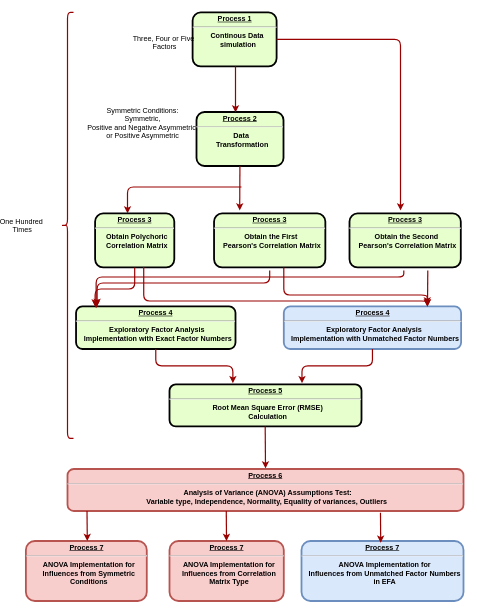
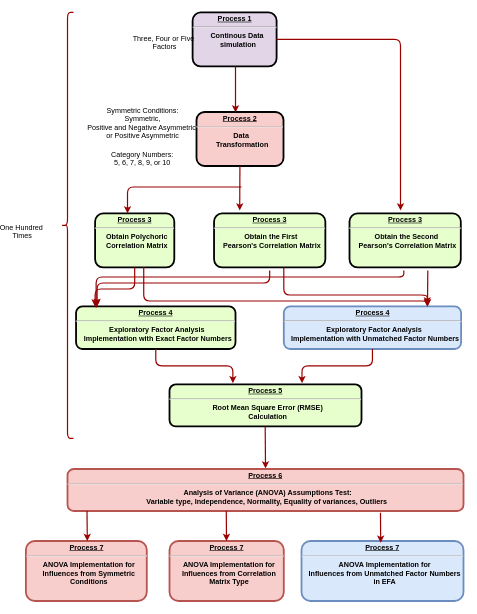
  <mxCell id="0" />
  <mxCell id="1" parent="0" />
- <mxCell id="2" value="&lt;p style=&quot;margin: 0px; margin-top: 4px; text-align: center; text-decoration: underline;&quot;&gt;&lt;strong&gt;Process 1&lt;/strong&gt;&lt;/p&gt;&lt;hr&gt;&lt;p style=&quot;margin: 0px; margin-left: 8px;&quot;&gt;Continous Data&lt;/p&gt;&lt;p style=&quot;margin: 0px; margin-left: 8px;&quot;&gt;&amp;nbsp;simulation&lt;/p&gt;" style="verticalAlign=middle;align=center;overflow=fill;fontSize=12;fontFamily=Helvetica;html=1;rounded=1;fontStyle=1;strokeWidth=3;fillColor=#E6FFCC;movable=0;resizable=0;rotatable=0;deletable=0;editable=0;locked=1;connectable=0;" parent="1" vertex="1"><mxGeometry x="318.5" y="20" width="140" height="90" as="geometry" /></mxCell>
- <mxCell id="3" value="&lt;p style=&quot;margin: 0px; margin-top: 4px; text-align: center; text-decoration: underline;&quot;&gt;&lt;strong&gt;Process 2&lt;br&gt;&lt;/strong&gt;&lt;/p&gt;&lt;hr&gt;&lt;p style=&quot;margin: 0px; margin-left: 8px;&quot;&gt;Data&amp;nbsp;&lt;/p&gt;&lt;p style=&quot;margin: 0px; margin-left: 8px;&quot;&gt;Transformation&lt;/p&gt;" style="verticalAlign=middle;align=center;overflow=fill;fontSize=12;fontFamily=Helvetica;html=1;rounded=1;fontStyle=1;strokeWidth=3;fillColor=#E6FFCC;movable=0;resizable=0;rotatable=0;deletable=0;editable=0;locked=1;connectable=0;" parent="1" vertex="1"><mxGeometry x="325" y="186" width="145" height="90" as="geometry" /></mxCell>
+ <mxCell id="2" value="&lt;p style=&quot;margin: 0px; margin-top: 4px; text-align: center; text-decoration: underline;&quot;&gt;&lt;strong&gt;Process 1&lt;/strong&gt;&lt;/p&gt;&lt;hr&gt;&lt;p style=&quot;margin: 0px; margin-left: 8px;&quot;&gt;Continous Data&lt;/p&gt;&lt;p style=&quot;margin: 0px; margin-left: 8px;&quot;&gt;&amp;nbsp;simulation&lt;/p&gt;" style="verticalAlign=middle;align=center;overflow=fill;fontSize=12;fontFamily=Helvetica;html=1;rounded=1;fontStyle=1;strokeWidth=3;fillColor=#e1d5e7;movable=0;resizable=0;rotatable=0;deletable=0;editable=0;locked=1;connectable=0;" parent="1" vertex="1"><mxGeometry x="318.5" y="20" width="140" height="90" as="geometry" /></mxCell>
+ <mxCell id="3" value="&lt;p style=&quot;margin: 0px; margin-top: 4px; text-align: center; text-decoration: underline;&quot;&gt;&lt;strong&gt;Process 2&lt;br&gt;&lt;/strong&gt;&lt;/p&gt;&lt;hr&gt;&lt;p style=&quot;margin: 0px; margin-left: 8px;&quot;&gt;Data&amp;nbsp;&lt;/p&gt;&lt;p style=&quot;margin: 0px; margin-left: 8px;&quot;&gt;Transformation&lt;/p&gt;" style="verticalAlign=middle;align=center;overflow=fill;fontSize=12;fontFamily=Helvetica;html=1;rounded=1;fontStyle=1;strokeWidth=3;fillColor=#f8cecc;movable=0;resizable=0;rotatable=0;deletable=0;editable=0;locked=1;connectable=0;" parent="1" vertex="1"><mxGeometry x="325" y="186" width="145" height="90" as="geometry" /></mxCell>
  <mxCell id="4" value="Symmetric Conditions:&#10;Symmetric,&#10;Positive and Negative Asymmetric,&#10;or Positive Asymmetric" style="text;spacingTop=-5;align=center;movable=0;resizable=0;rotatable=0;deletable=0;editable=0;locked=1;connectable=0;" parent="1" vertex="1"><mxGeometry x="175.5" y="175.25" width="120" height="39" as="geometry" /></mxCell>
  <mxCell id="5" value="Three, Four or Five &#10;Factors" style="text;spacingTop=-5;align=center;movable=0;resizable=0;rotatable=0;deletable=0;editable=0;locked=1;connectable=0;" parent="1" vertex="1"><mxGeometry x="257.13" y="55" width="30" height="20" as="geometry" /></mxCell>
  <mxCell id="6" value="" style="shape=curlyBracket;whiteSpace=wrap;html=1;rounded=1;labelPosition=left;verticalLabelPosition=middle;align=center;verticalAlign=middle;strokeColor=#990000;strokeWidth=2;fontFamily=Helvetica;fontSize=11;fontColor=default;labelBackgroundColor=default;movable=0;resizable=0;rotatable=0;deletable=0;editable=0;locked=1;connectable=0;" vertex="1" parent="1"><mxGeometry x="100" y="20" width="20" height="710" as="geometry" /></mxCell>
  <mxCell id="7" value="" style="edgeStyle=elbowEdgeStyle;elbow=horizontal;strokeColor=#990000;strokeWidth=2;movable=0;resizable=0;rotatable=0;deletable=0;editable=0;locked=1;connectable=0;entryX=0.445;entryY=0.008;entryDx=0;entryDy=0;entryPerimeter=0;" edge="1" parent="1" target="3"><mxGeometry width="100" height="100" relative="1" as="geometry"><mxPoint x="390" y="110" as="sourcePoint" /><mxPoint x="390" y="179" as="targetPoint" /><Array as="points"><mxPoint x="390" y="139" /></Array></mxGeometry></mxCell>
+ <mxCell id="8" value="Category Numbers:&#10;5, 6, 7, 8, 9, or 10" style="text;spacingTop=-5;align=center;movable=0;resizable=0;rotatable=0;deletable=0;editable=0;locked=1;connectable=0;" vertex="1" parent="1"><mxGeometry x="175" y="247.75" width="120" height="39" as="geometry" /></mxCell>
  <mxCell id="9" value="&lt;p style=&quot;margin: 0px; margin-top: 4px; text-align: center; text-decoration: underline;&quot;&gt;&lt;strong&gt;Process 3&lt;br&gt;&lt;/strong&gt;&lt;/p&gt;&lt;hr&gt;&lt;p style=&quot;margin: 0px; margin-left: 8px;&quot;&gt;Obtain Polychoric&lt;/p&gt;&lt;p style=&quot;margin: 0px; margin-left: 8px;&quot;&gt;&lt;span style=&quot;background-color: initial;&quot;&gt;Correlation Matrix&lt;/span&gt;&lt;/p&gt;" style="verticalAlign=middle;align=center;overflow=fill;fontSize=12;fontFamily=Helvetica;html=1;rounded=1;fontStyle=1;strokeWidth=3;fillColor=#E6FFCC;movable=0;resizable=0;rotatable=0;deletable=0;editable=0;locked=1;connectable=0;" vertex="1" parent="1"><mxGeometry x="156" y="355" width="132" height="90" as="geometry" /></mxCell>
  <mxCell id="10" value="" style="edgeStyle=elbowEdgeStyle;strokeColor=#990000;strokeWidth=2;movable=0;resizable=0;rotatable=0;deletable=0;editable=0;locked=1;connectable=0;" edge="1" parent="1"><mxGeometry width="100" height="100" relative="1" as="geometry"><mxPoint x="400" y="311" as="sourcePoint" /><mxPoint x="210" y="355" as="targetPoint" /><Array as="points"><mxPoint x="210" y="310" /></Array></mxGeometry></mxCell>
  <mxCell id="11" value="&lt;p style=&quot;margin: 0px; margin-top: 4px; text-align: center; text-decoration: underline;&quot;&gt;&lt;strong&gt;Process 3&lt;br&gt;&lt;/strong&gt;&lt;/p&gt;&lt;hr&gt;&lt;p style=&quot;margin: 0px; margin-left: 8px;&quot;&gt;Obtain the First&amp;nbsp;&lt;/p&gt;&lt;p style=&quot;margin: 0px; margin-left: 8px;&quot;&gt;Pearson's Correlation Matrix&lt;/p&gt;" style="verticalAlign=middle;align=center;overflow=fill;fontSize=12;fontFamily=Helvetica;html=1;rounded=1;fontStyle=1;strokeWidth=3;fillColor=#E6FFCC;movable=0;resizable=0;rotatable=0;deletable=0;editable=0;locked=1;connectable=0;" vertex="1" parent="1"><mxGeometry x="354.25" y="355" width="185.5" height="90" as="geometry" /></mxCell>
  <mxCell id="12" value="" style="edgeStyle=elbowEdgeStyle;strokeColor=#990000;strokeWidth=2;movable=0;resizable=0;rotatable=0;deletable=0;editable=0;locked=1;connectable=0;exitX=1;exitY=0.5;exitDx=0;exitDy=0;" edge="1" parent="1" source="2"><mxGeometry width="100" height="100" relative="1" as="geometry"><mxPoint x="625" y="305" as="sourcePoint" /><mxPoint x="665" y="350" as="targetPoint" /><Array as="points"><mxPoint x="665" y="325" /></Array></mxGeometry></mxCell>
  <mxCell id="13" value="&lt;p style=&quot;margin: 0px; margin-top: 4px; text-align: center; text-decoration: underline;&quot;&gt;&lt;strong&gt;Process 3&lt;br&gt;&lt;/strong&gt;&lt;/p&gt;&lt;hr&gt;&lt;p style=&quot;margin: 0px; margin-left: 8px;&quot;&gt;Obtain the Second&amp;nbsp;&lt;/p&gt;&lt;p style=&quot;margin: 0px; margin-left: 8px;&quot;&gt;Pearson's Correlation Matrix&lt;/p&gt;" style="verticalAlign=middle;align=center;overflow=fill;fontSize=12;fontFamily=Helvetica;html=1;rounded=1;fontStyle=1;strokeWidth=3;fillColor=#E6FFCC;movable=0;resizable=0;rotatable=0;deletable=0;editable=0;locked=1;connectable=0;" vertex="1" parent="1"><mxGeometry x="580" y="355" width="185.5" height="90" as="geometry" /></mxCell>
  <mxCell id="14" value="" style="edgeStyle=elbowEdgeStyle;elbow=horizontal;strokeColor=#990000;strokeWidth=2;movable=0;resizable=0;rotatable=0;deletable=0;editable=0;locked=1;connectable=0;" edge="1" parent="1"><mxGeometry width="100" height="100" relative="1" as="geometry"><mxPoint x="397.38" y="276" as="sourcePoint" /><mxPoint x="397.38" y="350" as="targetPoint" /><Array as="points" /></mxGeometry></mxCell>
  <mxCell id="15" value="&lt;p style=&quot;margin: 0px; margin-top: 4px; text-align: center; text-decoration: underline;&quot;&gt;&lt;strong&gt;Process 4&lt;br&gt;&lt;/strong&gt;&lt;/p&gt;&lt;hr&gt;&lt;p style=&quot;margin: 0px; margin-left: 8px;&quot;&gt;Exploratory Factor Analysis&amp;nbsp;&lt;/p&gt;&lt;p style=&quot;margin: 0px; margin-left: 8px;&quot;&gt;Implementation with Exact Factor Numbers&lt;/p&gt;" style="verticalAlign=middle;align=center;overflow=fill;fontSize=12;fontFamily=Helvetica;html=1;rounded=1;fontStyle=1;strokeWidth=3;fillColor=#E6FFCC;movable=0;resizable=0;rotatable=0;deletable=0;editable=0;locked=1;connectable=0;" vertex="1" parent="1"><mxGeometry x="124.25" y="510" width="265.75" height="71" as="geometry" /></mxCell>
- <mxCell id="16" value="One Hundred &#10;Times" style="text;spacingTop=-5;align=center;movable=0;resizable=0;rotatable=0;deletable=0;editable=0;locked=1;connectable=0;" vertex="1" parent="1"><mxGeometry x="20" y="360" width="30" height="20" as="geometry" /></mxCell>
+ <mxCell id="16" value="One Hundred &#10;Times" style="text;spacingTop=-5;align=center;movable=0;resizable=0;rotatable=0;deletable=0;editable=0;locked=1;connectable=0;" vertex="1" parent="1"><mxGeometry x="20" y="370" width="30" height="20" as="geometry" /></mxCell>
  <mxCell id="17" value="" style="edgeStyle=elbowEdgeStyle;elbow=vertical;strokeColor=#990000;strokeWidth=2;movable=0;resizable=0;rotatable=0;deletable=0;editable=0;locked=1;connectable=0;entryX=0.132;entryY=-0.011;entryDx=0;entryDy=0;entryPerimeter=0;" edge="1" parent="1" target="15"><mxGeometry width="100" height="100" relative="1" as="geometry"><mxPoint x="447" y="450" as="sourcePoint" /><mxPoint x="446.5" y="510" as="targetPoint" /><Array as="points"><mxPoint x="310" y="471" /><mxPoint x="240" y="501" /></Array></mxGeometry></mxCell>
  <mxCell id="18" value="" style="edgeStyle=elbowEdgeStyle;elbow=vertical;strokeColor=#990000;strokeWidth=2;movable=0;resizable=0;rotatable=0;deletable=0;editable=0;locked=1;connectable=0;entryX=0.126;entryY=0.043;entryDx=0;entryDy=0;entryPerimeter=0;" edge="1" parent="1" target="15"><mxGeometry width="100" height="100" relative="1" as="geometry"><mxPoint x="670.5" y="450" as="sourcePoint" /><mxPoint x="670" y="510" as="targetPoint" /><Array as="points"><mxPoint x="410" y="461" /></Array></mxGeometry></mxCell>
  <mxCell id="19" value="&lt;p style=&quot;margin: 0px; margin-top: 4px; text-align: center; text-decoration: underline;&quot;&gt;&lt;strong&gt;Process 5&lt;br&gt;&lt;/strong&gt;&lt;/p&gt;&lt;hr&gt;&lt;p style=&quot;margin: 0px; margin-left: 8px;&quot;&gt;Root Mean Square Error (RMSE)&lt;/p&gt;&lt;p style=&quot;margin: 0px; margin-left: 8px;&quot;&gt;Calculation&lt;/p&gt;" style="verticalAlign=middle;align=center;overflow=fill;fontSize=12;fontFamily=Helvetica;html=1;rounded=1;fontStyle=1;strokeWidth=3;fillColor=#E6FFCC;movable=0;resizable=0;rotatable=0;deletable=0;editable=0;locked=1;connectable=0;" vertex="1" parent="1"><mxGeometry x="280" y="640" width="320" height="70" as="geometry" /></mxCell>
  <mxCell id="20" value="" style="edgeStyle=elbowEdgeStyle;elbow=vertical;strokeColor=#990000;strokeWidth=2;movable=0;resizable=0;rotatable=0;deletable=0;editable=0;locked=1;connectable=0;entryX=0.134;entryY=-0.061;entryDx=0;entryDy=0;entryPerimeter=0;exitX=0.5;exitY=1;exitDx=0;exitDy=0;" edge="1" parent="1" source="9"><mxGeometry width="100" height="100" relative="1" as="geometry"><mxPoint x="222.93" y="454.27" as="sourcePoint" /><mxPoint x="156" y="510" as="targetPoint" /><Array as="points"><mxPoint x="190" y="481" /></Array></mxGeometry></mxCell>
  <mxCell id="21" value="" style="edgeStyle=elbowEdgeStyle;elbow=vertical;strokeColor=#990000;strokeWidth=2;movable=0;resizable=0;rotatable=0;deletable=0;editable=0;locked=1;connectable=0;exitX=0.5;exitY=1;exitDx=0;exitDy=0;entryX=0.33;entryY=-0.029;entryDx=0;entryDy=0;entryPerimeter=0;" edge="1" parent="1" source="15" target="19"><mxGeometry width="100" height="100" relative="1" as="geometry"><mxPoint x="400.63" y="581" as="sourcePoint" /><mxPoint x="400.13" y="641" as="targetPoint" /></mxGeometry></mxCell>
  <mxCell id="22" value="" style="edgeStyle=elbowEdgeStyle;elbow=horizontal;strokeColor=#990000;strokeWidth=2;fontStyle=1;movable=0;resizable=0;rotatable=0;deletable=0;editable=0;locked=1;connectable=0;" edge="1" parent="1"><mxGeometry width="100" height="100" relative="1" as="geometry"><mxPoint x="439.5" y="710" as="sourcePoint" /><mxPoint x="439.5" y="780" as="targetPoint" /><Array as="points" /></mxGeometry></mxCell>
  <mxCell id="23" value="&lt;p style=&quot;margin: 0px; margin-top: 4px; text-align: center; text-decoration: underline;&quot;&gt;&lt;strong&gt;Process 4&lt;br&gt;&lt;/strong&gt;&lt;/p&gt;&lt;hr&gt;&lt;p style=&quot;margin: 0px; margin-left: 8px;&quot;&gt;Exploratory Factor Analysis&amp;nbsp;&lt;/p&gt;&lt;p style=&quot;margin: 0px; margin-left: 8px;&quot;&gt;Implementation with Unmatched Factor Numbers&lt;/p&gt;" style="verticalAlign=middle;align=center;overflow=fill;fontSize=12;fontFamily=Helvetica;html=1;rounded=1;fontStyle=1;strokeWidth=3;fillColor=#dae8fc;movable=0;resizable=0;rotatable=0;deletable=0;editable=0;locked=1;connectable=0;strokeColor=#6c8ebf;" vertex="1" parent="1"><mxGeometry x="470.5" y="510" width="295.5" height="71" as="geometry" /></mxCell>
  <mxCell id="24" value="" style="edgeStyle=elbowEdgeStyle;strokeColor=#990000;strokeWidth=2;movable=0;resizable=0;rotatable=0;deletable=0;editable=0;locked=1;connectable=0;elbow=vertical;entryX=0.809;entryY=-0.046;entryDx=0;entryDy=0;entryPerimeter=0;" edge="1" parent="1" target="23"><mxGeometry width="100" height="100" relative="1" as="geometry"><mxPoint x="470.5" y="445" as="sourcePoint" /><mxPoint x="710" y="501" as="targetPoint" /><Array as="points"><mxPoint x="604.56" y="491" /></Array></mxGeometry></mxCell>
  <mxCell id="25" value="" style="edgeStyle=elbowEdgeStyle;strokeColor=#990000;strokeWidth=2;movable=0;resizable=0;rotatable=0;deletable=0;editable=0;locked=1;connectable=0;elbow=vertical;entryX=0.809;entryY=0.007;entryDx=0;entryDy=0;entryPerimeter=0;exitX=0.614;exitY=0.992;exitDx=0;exitDy=0;exitPerimeter=0;" edge="1" parent="1" source="9" target="23"><mxGeometry width="100" height="100" relative="1" as="geometry"><mxPoint x="238" y="451" as="sourcePoint" /><mxPoint x="710" y="501" as="targetPoint" /><Array as="points"><mxPoint x="614.56" y="501" /></Array></mxGeometry></mxCell>
  <mxCell id="26" value="" style="edgeStyle=elbowEdgeStyle;elbow=horizontal;strokeColor=#990000;strokeWidth=2;movable=0;resizable=0;rotatable=0;deletable=0;editable=0;locked=1;connectable=0;" edge="1" parent="1"><mxGeometry width="100" height="100" relative="1" as="geometry"><mxPoint x="710.5" y="450" as="sourcePoint" /><mxPoint x="710" y="510" as="targetPoint" /><Array as="points" /></mxGeometry></mxCell>
  <mxCell id="27" value="" style="edgeStyle=elbowEdgeStyle;elbow=vertical;strokeColor=#990000;strokeWidth=2;movable=0;resizable=0;rotatable=0;deletable=0;editable=0;locked=1;connectable=0;exitX=0.5;exitY=1;exitDx=0;exitDy=0;entryX=0.69;entryY=-0.029;entryDx=0;entryDy=0;entryPerimeter=0;" edge="1" parent="1" source="23" target="19"><mxGeometry width="100" height="100" relative="1" as="geometry"><mxPoint x="311" y="581" as="sourcePoint" /><mxPoint x="454.13" y="641" as="targetPoint" /></mxGeometry></mxCell>
  <mxCell id="28" value="&lt;p style=&quot;margin: 0px; margin-top: 4px; text-align: center; text-decoration: underline;&quot;&gt;&lt;strong&gt;Process 6&lt;br&gt;&lt;/strong&gt;&lt;/p&gt;&lt;hr&gt;&lt;p style=&quot;margin: 0px; margin-left: 8px;&quot;&gt;&lt;span style=&quot;text-wrap-mode: wrap;&quot;&gt;Analysis of Variance (ANOVA) Assumptions Test:&lt;/span&gt;&lt;br style=&quot;text-wrap-mode: wrap; padding: 0px; margin: 0px;&quot;&gt;&lt;span style=&quot;text-wrap-mode: wrap;&quot;&gt;Variable type,&amp;nbsp;Independence, Normality,&amp;nbsp;Equality of variances,&amp;nbsp;Outliers&amp;nbsp;&lt;/span&gt;&lt;/p&gt;" style="verticalAlign=middle;align=center;overflow=fill;fontSize=12;fontFamily=Helvetica;html=1;rounded=1;fontStyle=1;strokeWidth=3;fillColor=#f8cecc;movable=0;resizable=0;rotatable=0;deletable=0;editable=0;locked=1;connectable=0;strokeColor=#b85450;" vertex="1" parent="1"><mxGeometry x="110" y="781" width="660" height="70" as="geometry" /></mxCell>
  <mxCell id="29" value="&lt;p style=&quot;margin: 0px; margin-top: 4px; text-align: center; text-decoration: underline;&quot;&gt;&lt;strong&gt;Process 7&lt;br&gt;&lt;/strong&gt;&lt;/p&gt;&lt;hr&gt;&lt;p style=&quot;margin: 0px; margin-left: 8px;&quot;&gt;&lt;span style=&quot;text-wrap-mode: wrap;&quot;&gt;ANOVA Implementation for&lt;/span&gt;&lt;br style=&quot;padding: 0px; margin: 0px; text-wrap-mode: wrap;&quot;&gt;&lt;span style=&quot;text-wrap-mode: wrap;&quot;&gt;Influences from Symmetric Conditions&lt;/span&gt;&lt;/p&gt;" style="verticalAlign=middle;align=center;overflow=fill;fontSize=12;fontFamily=Helvetica;html=1;rounded=1;fontStyle=1;strokeWidth=3;fillColor=#f8cecc;movable=0;resizable=0;rotatable=0;deletable=0;editable=0;locked=1;connectable=0;strokeColor=#b85450;fontColor=default;" vertex="1" parent="1"><mxGeometry x="40.63" y="901" width="201.5" height="100" as="geometry" /></mxCell>
  <mxCell id="30" value="&lt;p style=&quot;margin: 0px; margin-top: 4px; text-align: center; text-decoration: underline;&quot;&gt;&lt;strong&gt;Process 7&lt;br&gt;&lt;/strong&gt;&lt;/p&gt;&lt;hr&gt;&lt;p style=&quot;margin: 0px; margin-left: 8px;&quot;&gt;&lt;span style=&quot;text-wrap-mode: wrap;&quot;&gt;ANOVA Implementation for&lt;/span&gt;&lt;br style=&quot;padding: 0px; margin: 0px; text-wrap-mode: wrap;&quot;&gt;&lt;span style=&quot;text-wrap-mode: wrap;&quot;&gt;Influences from Correlation Matrix Type&lt;/span&gt;&lt;/p&gt;" style="verticalAlign=middle;align=center;overflow=fill;fontSize=12;fontFamily=Helvetica;html=1;rounded=1;fontStyle=1;strokeWidth=3;fillColor=#f8cecc;movable=0;resizable=0;rotatable=0;deletable=0;editable=0;locked=1;connectable=0;strokeColor=#b85450;fontColor=default;" vertex="1" parent="1"><mxGeometry x="280" y="901" width="190.5" height="100" as="geometry" /></mxCell>
  <mxCell id="31" value="&lt;p style=&quot;margin: 0px; margin-top: 4px; text-align: center; text-decoration: underline;&quot;&gt;&lt;strong&gt;Process 7&lt;br&gt;&lt;/strong&gt;&lt;/p&gt;&lt;hr&gt;&lt;p style=&quot;margin: 0px; margin-left: 8px;&quot;&gt;&lt;span style=&quot;text-wrap-mode: wrap;&quot;&gt;ANOVA Implementation for&lt;/span&gt;&lt;br style=&quot;padding: 0px; margin: 0px; text-wrap-mode: wrap;&quot;&gt;&lt;span style=&quot;text-wrap-mode: wrap;&quot;&gt;Influences from Unmatched Factor Numbers in EFA&lt;/span&gt;&lt;/p&gt;" style="verticalAlign=middle;align=center;overflow=fill;fontSize=12;fontFamily=Helvetica;html=1;rounded=1;fontStyle=1;strokeWidth=3;fillColor=#dae8fc;movable=0;resizable=0;rotatable=0;deletable=0;editable=0;locked=1;connectable=0;strokeColor=#6c8ebf;fontColor=default;" vertex="1" parent="1"><mxGeometry x="500" y="901" width="270" height="100" as="geometry" /></mxCell>
  <mxCell id="32" value="" style="edgeStyle=elbowEdgeStyle;elbow=horizontal;strokeColor=#990000;strokeWidth=2;fontStyle=1;movable=0;resizable=0;rotatable=0;deletable=0;editable=0;locked=1;connectable=0;" edge="1" parent="1"><mxGeometry width="100" height="100" relative="1" as="geometry"><mxPoint x="142.5" y="851" as="sourcePoint" /><mxPoint x="142.5" y="901" as="targetPoint" /><Array as="points" /></mxGeometry></mxCell>
  <mxCell id="33" value="" style="edgeStyle=elbowEdgeStyle;elbow=horizontal;strokeColor=#990000;strokeWidth=2;fontStyle=1;movable=0;resizable=0;rotatable=0;deletable=0;editable=0;locked=1;connectable=0;" edge="1" parent="1"><mxGeometry width="100" height="100" relative="1" as="geometry"><mxPoint x="374.62" y="851" as="sourcePoint" /><mxPoint x="374.62" y="901" as="targetPoint" /><Array as="points" /></mxGeometry></mxCell>
  <mxCell id="34" value="" style="edgeStyle=elbowEdgeStyle;elbow=horizontal;strokeColor=#990000;strokeWidth=2;fontStyle=1;movable=0;resizable=0;rotatable=0;deletable=0;editable=0;locked=1;connectable=0;" edge="1" parent="1"><mxGeometry width="100" height="100" relative="1" as="geometry"><mxPoint x="631.62" y="854" as="sourcePoint" /><mxPoint x="631.62" y="904" as="targetPoint" /><Array as="points" /></mxGeometry></mxCell>
